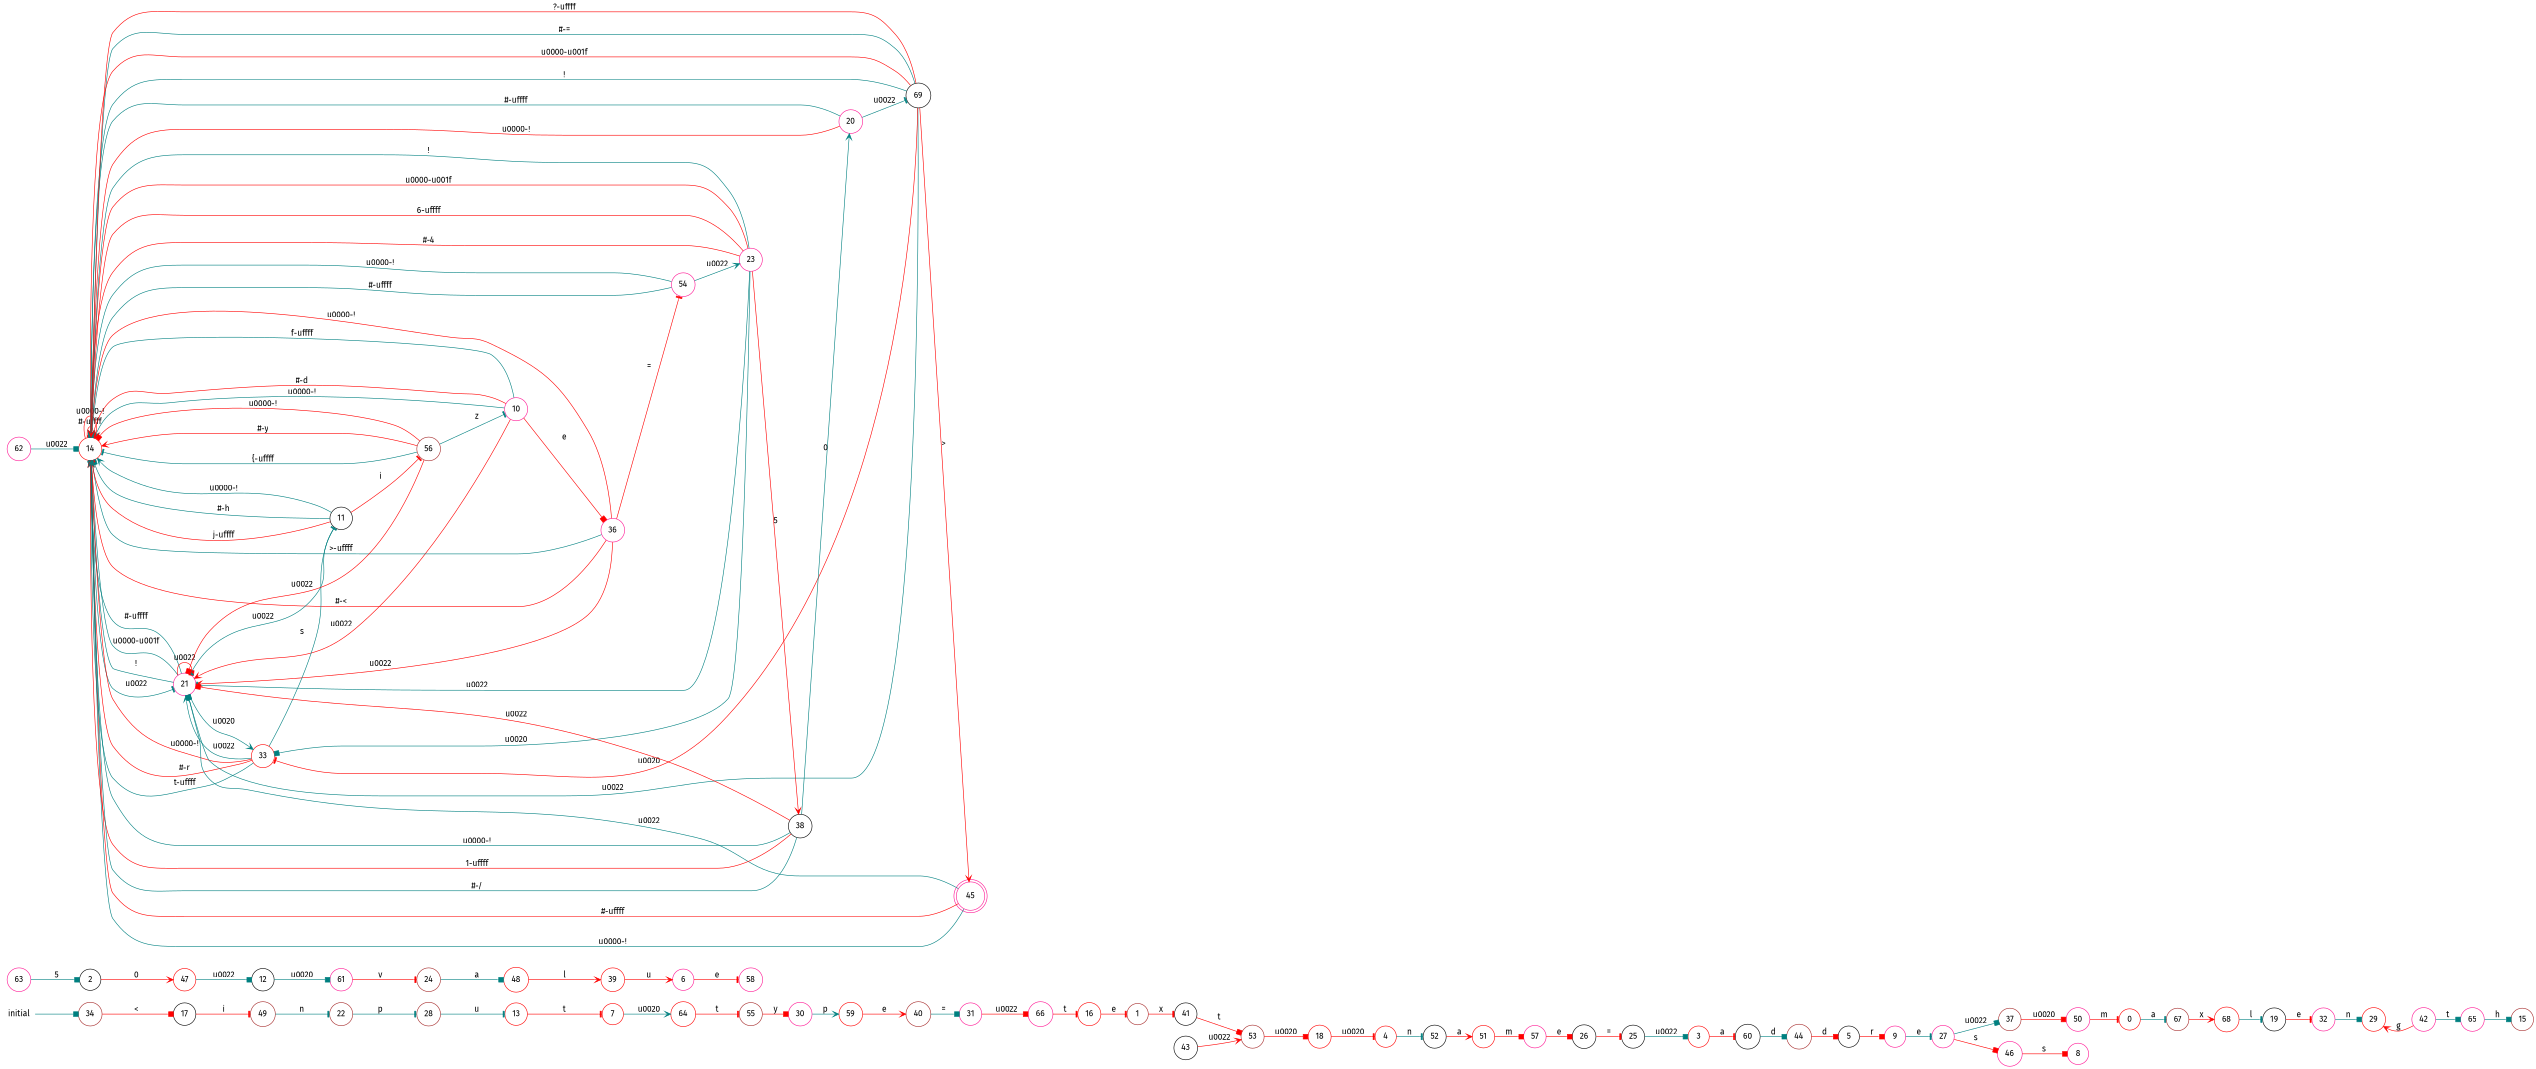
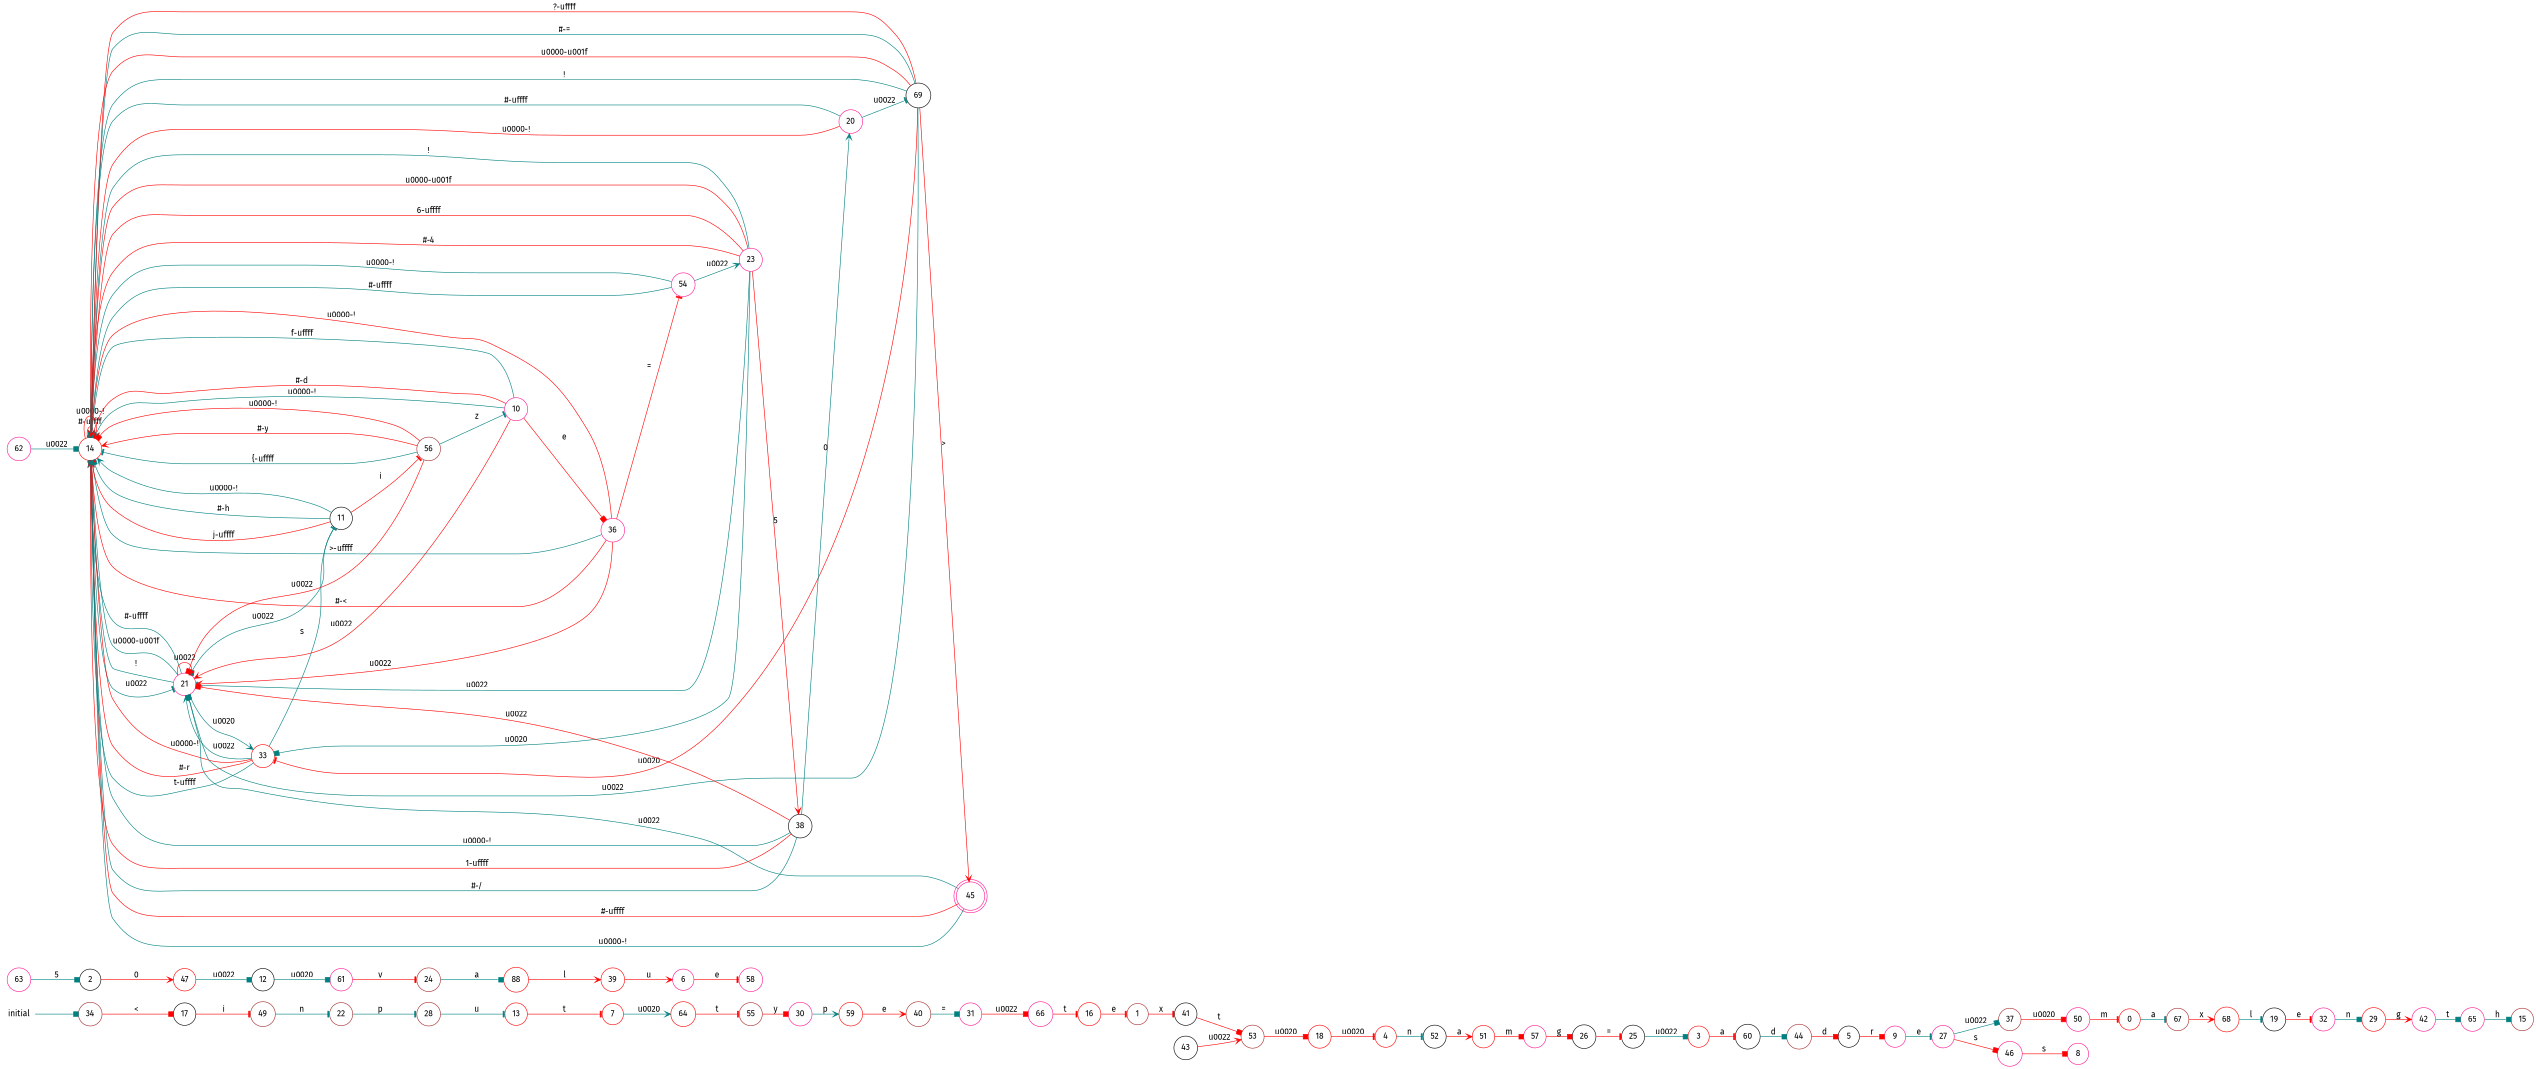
  digraph {
    fontname="Fira Sans"
    rankdir=LR
    node [color=deeppink fontname="Fira Sans" shape=circle]
    edge [arrowhead=box color=red fontname="Fira Sans"]
    0 [color=red]
    67 [color=brown]
    68 [color=red]
    19 [color=black]
    1 [color=brown]
    41 [color=black]
    53 [color=brown]
    43 [color=black]
    2 [color=black]
    47 [color=red]
    12 [color=black]
    61
    3 [color=red]
    60 [color=black]
    44 [color=brown]
    5 [color=black]
    4 [color=red]
    52 [color=black]
    51 [color=red]
    57
    9
    27
    37 [color=brown]
    46
    6
    58
    14 [color=red]
    62
    7 [color=red]
    64 [color=red]
    55 [color=brown]
    30
    50
    8
    10
    21
    36
    33 [color=red]
    54
    11 [color=black]
    23
    56 [color=brown]
    24 [color=brown]
-   48 [color=red]
+   48 [color=red label=88]
    13 [color=red]
    15 [color=brown]
    63
    16 [color=red]
    17 [color=black]
    49 [color=brown]
    22 [color=brown]
    28 [color=brown]
    18 [color=red]
    32
    29 [color=red]
    42
    20
    69 [color=black]
    45 [shape=doublecircle]
    38 [color=black]
    39 [color=red]
    25 [color=black]
    26 [color=black]
    65
    59 [color=red]
    40 [color=brown]
    31
    66
    34 [color=brown]
    initial [color=red shape=plaintext]
    0 -> 67 [arrowhead=tee color=teal label=a]
    67 -> 68 [arrowhead=vee label=x]
    68 -> 19 [arrowhead=tee color=teal label=l]
    19 -> 32 [arrowhead=tee label=e]
    1 -> 41 [arrowhead=tee label=x]
    41 -> 53 [label=t]
    53 -> 18 [label="\u0020"]
    43 -> 53 [arrowhead=vee label="\u0022"]
    2 -> 47 [arrowhead=vee label=0]
    47 -> 12 [color=teal label="\u0022"]
    12 -> 61 [color=teal label="\u0020"]
    61 -> 24 [arrowhead=tee label=v]
    3 -> 60 [arrowhead=tee label=a]
    60 -> 44 [color=teal label=d]
    44 -> 5 [label=d]
    5 -> 9 [label=r]
    4 -> 52 [arrowhead=tee color=teal label=n]
    52 -> 51 [arrowhead=vee label=a]
    51 -> 57 [label=m]
-   57 -> 26 [label=e]
+   57 -> 26 [label=g]
    9 -> 27 [arrowhead=tee color=teal label=e]
    27 -> 37 [color=teal label="\u0022"]
    27 -> 46 [label=s]
    37 -> 50 [label="\u0020"]
    46 -> 8 [label=s]
    6 -> 58 [arrowhead=tee label=e]
    14 -> 14 [arrowhead=vee label="#-\uffff"]
    14 -> 14 [arrowhead=vee label="\u0000-!"]
    14 -> 21 [arrowhead=tee color=teal label="\u0022"]
    62 -> 14 [color=teal label="\u0022"]
    7 -> 64 [arrowhead=vee color=teal label="\u0020"]
    64 -> 55 [arrowhead=tee label=t]
    55 -> 30 [label=y]
    30 -> 59 [arrowhead=vee color=teal label=p]
    50 -> 0 [arrowhead=tee label=m]
    10 -> 14 [arrowhead=vee color=teal label="\u0000-!"]
    10 -> 14 [color=teal label="f-\uffff"]
    10 -> 14 [label="#-d"]
    10 -> 21 [arrowhead=vee label="\u0022"]
    10 -> 36 [label=e]
    21 -> 14 [arrowhead=tee color=teal label="#-\uffff"]
    21 -> 14 [color=teal label="\u0000-\u001f"]
    21 -> 14 [arrowhead=tee color=teal label="!"]
    21 -> 21 [label="\u0022"]
    21 -> 33 [arrowhead=vee color=teal label="\u0020"]
    36 -> 14 [arrowhead=vee label="#-<"]
    36 -> 14 [arrowhead=vee label="\u0000-!"]
    36 -> 14 [color=teal label=">-\uffff"]
    36 -> 21 [arrowhead=vee label="\u0022"]
    36 -> 54 [arrowhead=tee label="="]
    33 -> 14 [arrowhead=tee label="\u0000-!"]
    33 -> 14 [label="#-r"]
    33 -> 14 [color=teal label="t-\uffff"]
    33 -> 21 [arrowhead=vee color=teal label="\u0022"]
    33 -> 11 [arrowhead=tee color=teal label=s]
    54 -> 14 [color=teal label="#-\uffff"]
    54 -> 14 [color=teal label="\u0000-!"]
    54 -> 23 [arrowhead=vee color=teal label="\u0022"]
    11 -> 14 [arrowhead=vee color=teal label="\u0000-!"]
    11 -> 14 [color=teal label="#-h"]
    11 -> 14 [arrowhead=tee label="j-\uffff"]
    11 -> 21 [arrowhead=tee color=teal label="\u0022"]
    11 -> 56 [arrowhead=tee label=i]
    23 -> 14 [arrowhead=tee label="\u0000-\u001f"]
    23 -> 14 [arrowhead=vee label="6-\uffff"]
    23 -> 14 [arrowhead=tee label="#-4"]
    23 -> 14 [color=teal label="!"]
    23 -> 21 [arrowhead=tee color=teal label="\u0022"]
    23 -> 33 [color=teal label="\u0020"]
    23 -> 38 [arrowhead=vee label=5]
    56 -> 14 [label="\u0000-!"]
    56 -> 14 [arrowhead=vee label="#-y"]
    56 -> 14 [arrowhead=tee color=teal label="{-\uffff"]
    56 -> 10 [arrowhead=tee color=teal label=z]
    56 -> 21 [label="\u0022"]
    24 -> 48 [color=teal label=a]
    48 -> 39 [arrowhead=vee label=l]
    13 -> 7 [arrowhead=tee label=t]
    63 -> 2 [color=teal label=5]
    16 -> 1 [arrowhead=tee label=e]
    17 -> 49 [arrowhead=tee label=i]
    49 -> 22 [arrowhead=tee color=teal label=n]
    22 -> 28 [arrowhead=tee color=teal label=p]
    28 -> 13 [arrowhead=tee color=teal label=u]
    18 -> 4 [arrowhead=tee label="\u0020"]
    32 -> 29 [color=teal label=n]
-   42 -> 29 [arrowhead=vee label=g]
+   29 -> 42 [arrowhead=vee label=g]
    42 -> 65 [color=teal label=t]
    20 -> 14 [arrowhead=vee color=teal label="#-\uffff"]
    20 -> 14 [arrowhead=vee label="\u0000-!"]
    20 -> 69 [arrowhead=tee color=teal label="\u0022"]
    69 -> 14 [arrowhead=vee color=teal label="#-="]
    69 -> 14 [arrowhead=tee label="\u0000-\u001f"]
    69 -> 14 [color=teal label="!"]
    69 -> 14 [arrowhead=vee label="?-\uffff"]
    69 -> 21 [color=teal label="\u0022"]
    69 -> 33 [arrowhead=tee label="\u0020"]
    69 -> 45 [arrowhead=vee label=">"]
    45 -> 14 [label="#-\uffff"]
    45 -> 14 [arrowhead=vee color=teal label="\u0000-!"]
    45 -> 21 [color=teal label="\u0022"]
    38 -> 14 [color=teal label="\u0000-!"]
    38 -> 14 [arrowhead=vee label="1-\uffff"]
    38 -> 14 [arrowhead=vee color=teal label="#-/"]
    38 -> 21 [label="\u0022"]
    38 -> 20 [arrowhead=vee color=teal label=0]
    39 -> 6 [arrowhead=vee label=u]
    25 -> 3 [color=teal label="\u0022"]
    26 -> 25 [arrowhead=tee label="="]
    65 -> 15 [color=teal label=h]
    59 -> 40 [arrowhead=vee label=e]
    40 -> 31 [color=teal label="="]
    31 -> 66 [label="\u0022"]
    66 -> 16 [arrowhead=tee label=t]
    34 -> 17 [label="<"]
    initial -> 34 [color=teal]
  }
